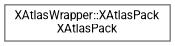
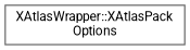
  digraph {
    rankdir=LR
    fontname=Roboto
-   n1 [color=grey40 fillcolor=white fontname=Roboto fontsize=10 height=0.2 label="XAtlasWrapper::XAtlasPack\lXAtlasPack" shape=box style=filled width=0.4]
+   n1 [color=grey40 fillcolor=white fontname=Roboto fontsize=10 height=0.2 label="XAtlasWrapper::XAtlasPack\lOptions" shape=box style=filled width=0.4]
  }
